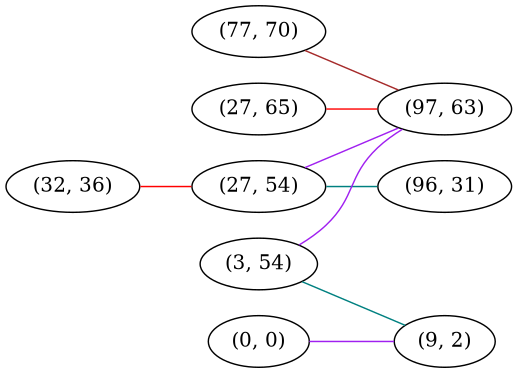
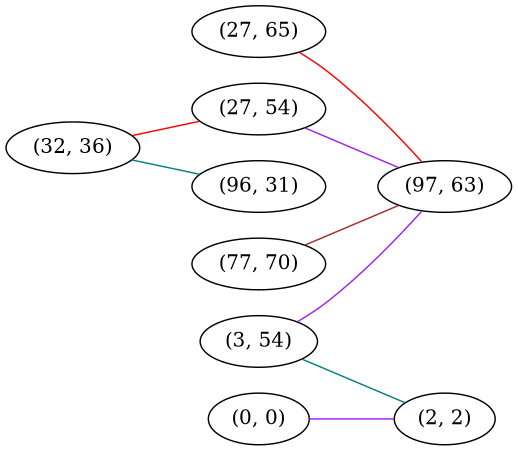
  graph {
    rankdir=LR
    edge [color=purple weight=1]
    n1 [label="(97, 63)"]
    "(27, 65)"
    n3 [label="(27, 54)"]
    "(32, 36)"
    "(96, 31)"
    "(77, 70)"
    "(0, 0)"
-   "(2, 2)" [label="(9, 2)"]
+   "(2, 2)"
    n9 [label="(3, 54)"]
    "(27, 65)" -- n1 [color=red]
    n3 -- n1
    "(32, 36)" -- n3 [color=red]
-   n3 -- "(96, 31)" [color=teal]
+   "(32, 36)" -- "(96, 31)" [color=teal]
    "(77, 70)" -- n1 [color=brown]
    "(0, 0)" -- "(2, 2)" [weight=4]
    n9 -- n1
    n9 -- "(2, 2)" [color=teal]
  }
